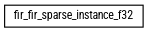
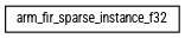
  digraph {
    rankdir=LR
    fontname="Roboto Condensed"
-   n1 [color=black fillcolor=white fontname="Roboto Condensed" fontsize=10 height=0.2 label=fir_fir_sparse_instance_f32 shape=record style=filled width=0.4]
+   n1 [color=black fillcolor=white fontname="Roboto Condensed" fontsize=10 height=0.2 label=arm_fir_sparse_instance_f32 shape=record style=filled width=0.4]
  }
